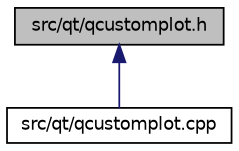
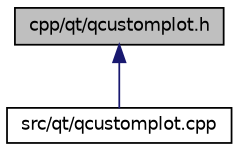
  digraph {
    node [color=black fontname=Helvetica fontsize=10 shape=record style=filled]
-   n1 [fillcolor=grey75 fontcolor=black height=0.2 label="src/qt/qcustomplot.h" width=0.4]
+   n1 [fillcolor=grey75 fontcolor=black height=0.2 label="cpp/qt/qcustomplot.h" width=0.4]
    n2 [fillcolor=white height=0.2 label="src/qt/qcustomplot.cpp" width=0.4]
    n1 -> n2 [color=midnightblue dir=back fontname=Helvetica fontsize=10 labelfontname=Helvetica labelfontsize=10 style=solid]
  }
